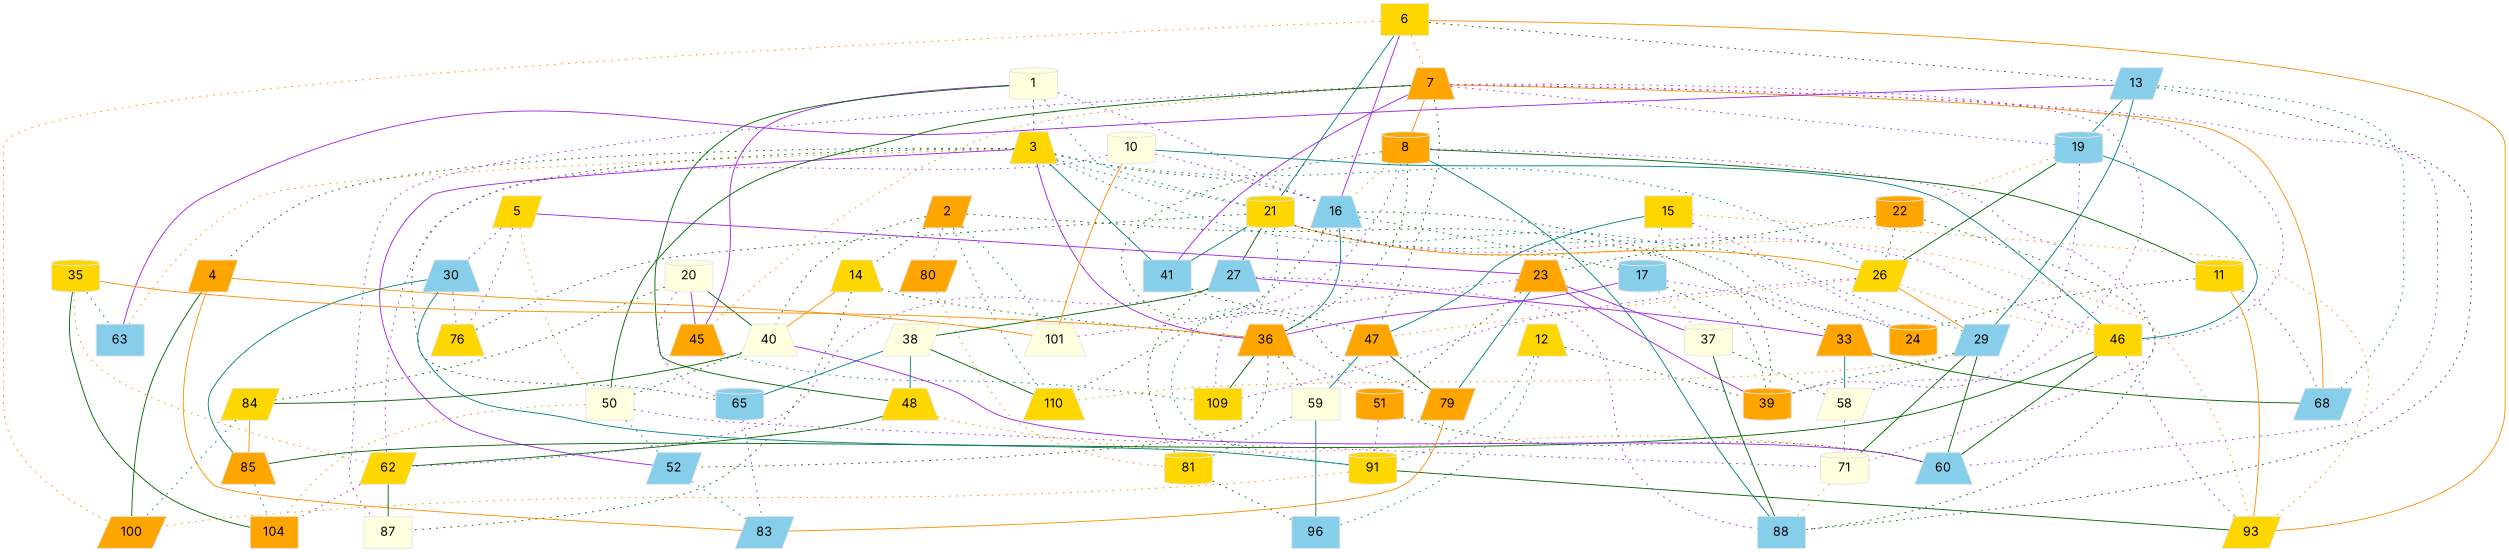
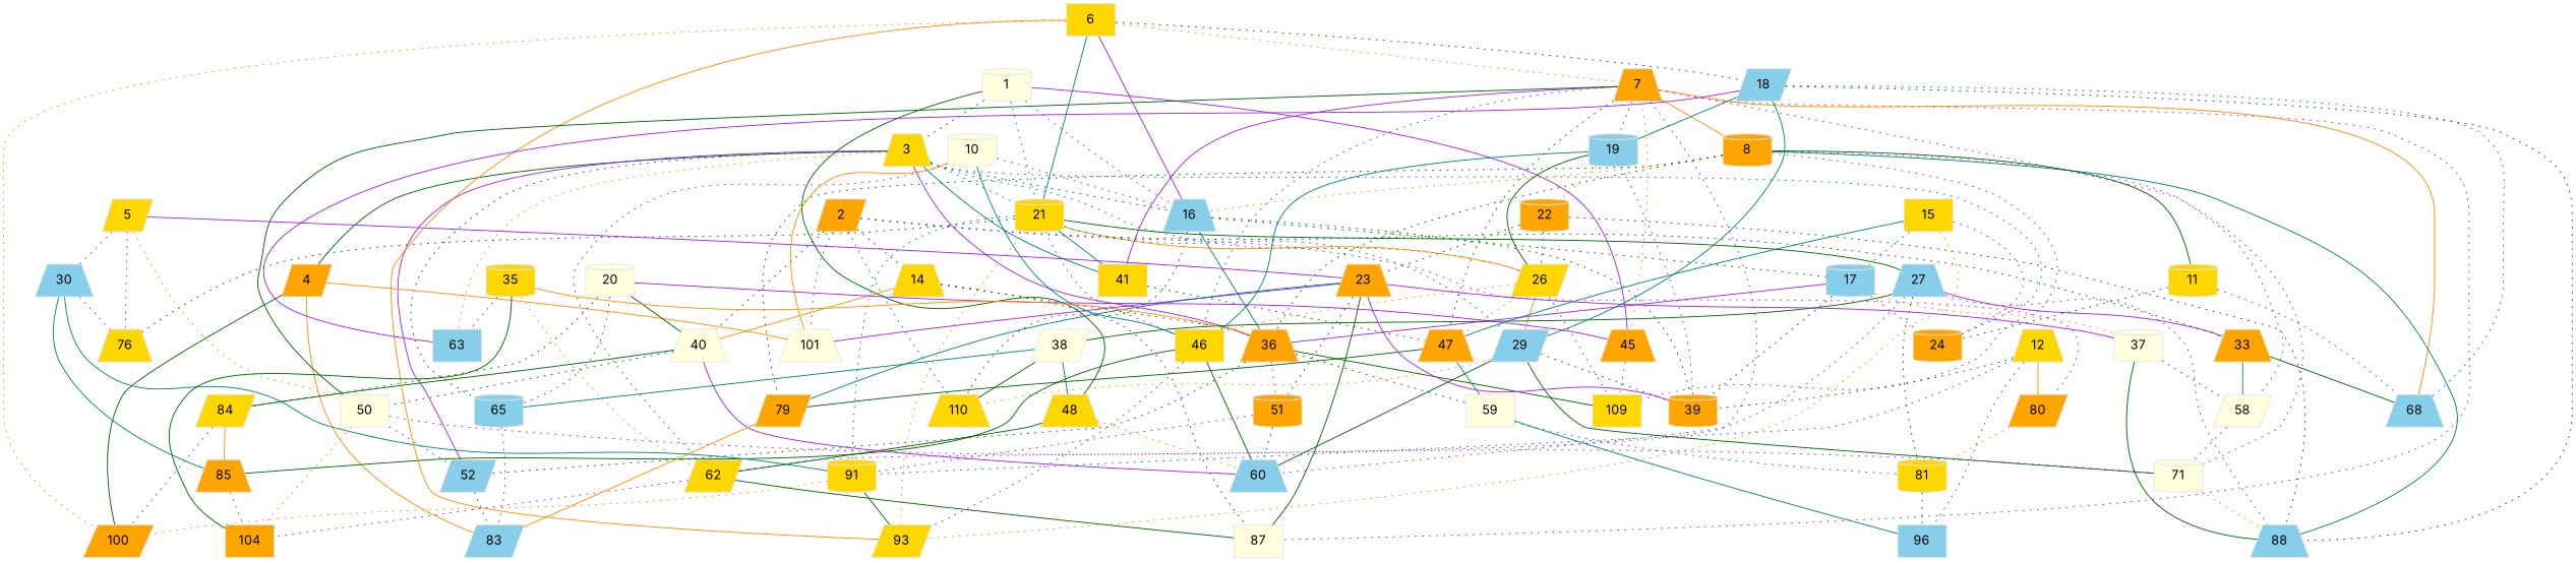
  graph {
    fontname=Inter
    node [color=gray90 fillcolor=gold fontname=Inter shape=trapezium style=filled]
    edge [color=darkgreen fontname=Inter style=dotted]
    1 [fillcolor=lightyellow shape=cylinder super="+97"]
    3 [super="+98+54+95"]
    16 [fillcolor=skyblue super="+34"]
    21 [shape=cylinder super="+25+56+32"]
    45 [fillcolor=orange]
    48
    4 [fillcolor=orange shape=parallelogram]
    24 [fillcolor=orange shape=cylinder]
    26 [shape=parallelogram super="+64"]
    36 [fillcolor=orange super="+67+44+107"]
-   41 [fillcolor=skyblue shape=box]
+   41 [shape=box]
    52 [fillcolor=skyblue shape=parallelogram]
    63 [fillcolor=skyblue shape=box]
    65 [fillcolor=skyblue shape=cylinder super="+86"]
    110
    39 [fillcolor=orange shape=cylinder super="+73"]
    17 [fillcolor=skyblue shape=cylinder super="+74"]
    76
    93 [shape=parallelogram super="+103"]
    46 [shape=box super="+108+75"]
    91 [shape=cylinder super="+92"]
    29 [fillcolor=skyblue shape=parallelogram super="+77+61"]
    27 [fillcolor=skyblue super="+28"]
    109 [shape=box]
    60 [fillcolor=skyblue super="+89"]
    62 [shape=parallelogram super="+70"]
    96 [fillcolor=skyblue shape=box]
    2 [fillcolor=orange shape=parallelogram super="+53"]
    14
    33 [fillcolor=orange]
    40 [fillcolor=lightyellow super="+78"]
    80 [fillcolor=orange shape=parallelogram]
    101 [fillcolor=lightyellow]
    87 [fillcolor=lightyellow shape=box]
    58 [fillcolor=lightyellow shape=parallelogram]
-   68 [fillcolor=skyblue shape=parallelogram]
+   68 [fillcolor=skyblue]
    50 [fillcolor=lightyellow shape=box super="+90"]
    84 [shape=parallelogram]
    81 [shape=cylinder]
    83 [fillcolor=skyblue shape=parallelogram]
    100 [fillcolor=orange shape=parallelogram]
    47 [fillcolor=orange super="+66"]
    51 [fillcolor=orange shape=cylinder]
    59 [fillcolor=lightyellow shape=box]
    23 [fillcolor=orange super="+106+99"]
    79 [fillcolor=orange shape=parallelogram]
    37 [fillcolor=lightyellow shape=cylinder]
    5 [shape=parallelogram]
    30 [fillcolor=skyblue]
    85 [fillcolor=orange]
    71 [fillcolor=lightyellow shape=cylinder]
    104 [fillcolor=orange shape=box]
    6 [shape=box super="+9"]
    7 [fillcolor=orange super="+42+31"]
-   18 [fillcolor=skyblue shape=parallelogram super="+112" label=13]
+   18 [fillcolor=skyblue shape=parallelogram super="+112"]
    8 [fillcolor=orange shape=cylinder super="+94+13"]
    19 [fillcolor=skyblue shape=cylinder super="+69"]
-   88 [fillcolor=skyblue shape=box super="+102"]
+   88 [fillcolor=skyblue super="+102"]
    11 [shape=cylinder]
    22 [fillcolor=orange shape=cylinder]
    10 [fillcolor=lightyellow shape=cylinder]
    12
    15 [shape=box]
    20 [fillcolor=lightyellow shape=cylinder]
    38 [fillcolor=lightyellow shape=parallelogram]
    35 [shape=cylinder]
    1 -- 3
    1 -- 16 [color=purple]
    1 -- 21 [color=teal]
    1 -- 45 [color=purple style=solid]
    1 -- 48 [style=solid]
    3 -- 16 [weight=2]
    3 -- 21 [color=teal]
-   3 -- 4
+   3 -- 4 [style=solid]
    3 -- 24 [color=teal]
    3 -- 26 [color=teal]
    3 -- 36 [color=purple style=solid]
    3 -- 41 [color=teal style=solid]
    3 -- 52 [color=purple style=solid]
    3 -- 63 [color=darkorange]
    3 -- 65
    16 -- 36 [color=teal style=solid]
    16 -- 110
    16 -- 39
    16 -- 17
    21 -- 26 [color=darkorange style=solid]
    21 -- 41 [color=teal style=solid]
    21 -- 76 [weight=2]
    21 -- 93 [color=darkorange]
    21 -- 46 [color=purple]
    21 -- 91 [color=teal]
    21 -- 29 [color=teal]
    21 -- 27 [style=solid]
    45 -- 109 [color=teal]
    48 -- 60 [color=darkorange]
    48 -- 62 [style=solid]
    4 -- 101 [color=darkorange style=solid]
    4 -- 83 [color=darkorange style=solid]
    4 -- 100 [style=solid]
    26 -- 46 [color=darkorange]
    26 -- 29 [color=darkorange style=solid]
    26 -- 109 [color=purple]
    26 -- 47 [color=darkorange]
    36 -- 52
    36 -- 109 [style=solid]
    36 -- 51 [color=purple]
    36 -- 59
    41 -- 47
    52 -- 83 [color=teal]
    65 -- 83 [color=purple]
    17 -- 24 [color=purple]
    17 -- 36 [color=purple style=solid]
    17 -- 39
    17 -- 37 [color=darkorange]
    46 -- 93 [color=purple]
    46 -- 60 [style=solid]
    46 -- 85 [style=solid]
    91 -- 93 [style=solid]
    91 -- 100 [color=darkorange]
    29 -- 110 [color=darkorange]
    29 -- 39
    29 -- 60 [style=solid]
    29 -- 71 [style=solid]
    27 -- 62 [color=purple]
    27 -- 33 [color=purple style=solid]
    27 -- 81
    27 -- 88 [color=purple]
    27 -- 38 [style=solid]
    62 -- 87 [style=solid]
    62 -- 104 [color=purple]
    2 -- 110 [color=teal]
    2 -- 14
    2 -- 33
    2 -- 40
    2 -- 80 [color=purple]
    2 -- 101 [color=teal]
    14 -- 36
    14 -- 40 [color=darkorange style=solid]
    14 -- 87
    33 -- 58 [color=teal style=solid]
    33 -- 68 [style=solid]
    40 -- 60 [color=purple style=solid]
    40 -- 50
    40 -- 84 [style=solid]
    80 -- 81 [color=darkorange]
    58 -- 71 [color=purple]
    50 -- 52 [color=teal]
    50 -- 71 [color=purple]
    50 -- 104 [color=darkorange]
    84 -- 100 [color=teal]
    84 -- 85 [color=darkorange style=solid]
    81 -- 96
    47 -- 59 [color=teal style=solid]
    47 -- 79 [style=solid]
    51 -- 91 [color=purple]
    51 -- 60
    59 -- 96 [color=teal style=solid]
    59 -- 81 [color=teal]
    23 -- 39 [color=purple style=solid]
-   23 -- 101 [color=purple]
+   23 -- 101 [color=purple style=solid]
+   23 -- 87 [style=solid]
    23 -- 51
    23 -- 79 [color=teal style=solid]
    23 -- 37 [color=purple style=solid]
    79 -- 83 [color=darkorange style=solid]
    37 -- 58
    37 -- 88 [style=solid]
    5 -- 76 [color=purple]
    5 -- 50 [color=darkorange]
    5 -- 23 [color=purple style=solid]
    5 -- 30 [color=purple]
    30 -- 76 [color=teal]
    30 -- 91 [color=teal style=solid]
    30 -- 85 [color=teal style=solid]
    85 -- 104 [color=teal]
    71 -- 88 [color=darkorange]
    6 -- 16 [color=purple style=solid]
    6 -- 21 [color=teal style=solid]
    6 -- 93 [color=darkorange style=solid]
    6 -- 100 [color=darkorange]
    6 -- 7 [color=darkorange]
    6 -- 18
    7 -- 45 [color=darkorange]
    7 -- 41 [color=purple style=solid]
    7 -- 46 [color=purple]
    7 -- 60 [color=purple]
    7 -- 87 [color=purple]
    7 -- 58 [color=purple]
    7 -- 68 [color=darkorange style=solid]
    7 -- 50 [style=solid]
    7 -- 47
    7 -- 8 [color=darkorange style=solid]
-   7 -- 19 [color=purple]
+   7 -- 19 [color=teal]
    18 -- 63 [color=purple style=solid]
    18 -- 29 [color=teal style=solid]
    18 -- 68 [color=teal]
    18 -- 19 [color=teal style=solid]
    18 -- 88
    8 -- 16 [color=darkorange]
    8 -- 36
    8 -- 109 [color=purple]
    8 -- 79
    8 -- 71 [color=purple]
    8 -- 88 [color=teal style=solid]
    8 -- 11 [style=solid]
    19 -- 26 [style=solid]
    19 -- 39 [color=purple]
    19 -- 46 [color=teal style=solid]
    19 -- 22 [color=darkorange]
    11 -- 24
-   11 -- 93 [color=darkorange style=solid]
    11 -- 68 [color=purple]
    22 -- 26
    22 -- 23
    22 -- 88
    10 -- 16 [color=purple]
    10 -- 46 [color=teal style=solid]
    10 -- 62 [color=purple]
    10 -- 101 [color=darkorange style=solid]
    12 -- 39
    12 -- 91 [color=teal]
    12 -- 96 [color=teal]
+   12 -- 80 [color=darkorange style=solid]
    15 -- 24 [color=purple]
    15 -- 17 [color=teal]
    15 -- 93 [color=darkorange]
    15 -- 47 [color=teal style=solid]
    20 -- 45 [color=purple style=solid]
    20 -- 65 [color=purple]
    20 -- 40 [style=solid]
    20 -- 84
    38 -- 48 [color=teal style=solid]
    38 -- 65 [color=teal style=solid]
    38 -- 110 [style=solid]
    35 -- 36 [color=darkorange style=solid]
    35 -- 63 [color=teal]
    35 -- 62 [color=darkorange]
    35 -- 104 [style=solid]
  }
